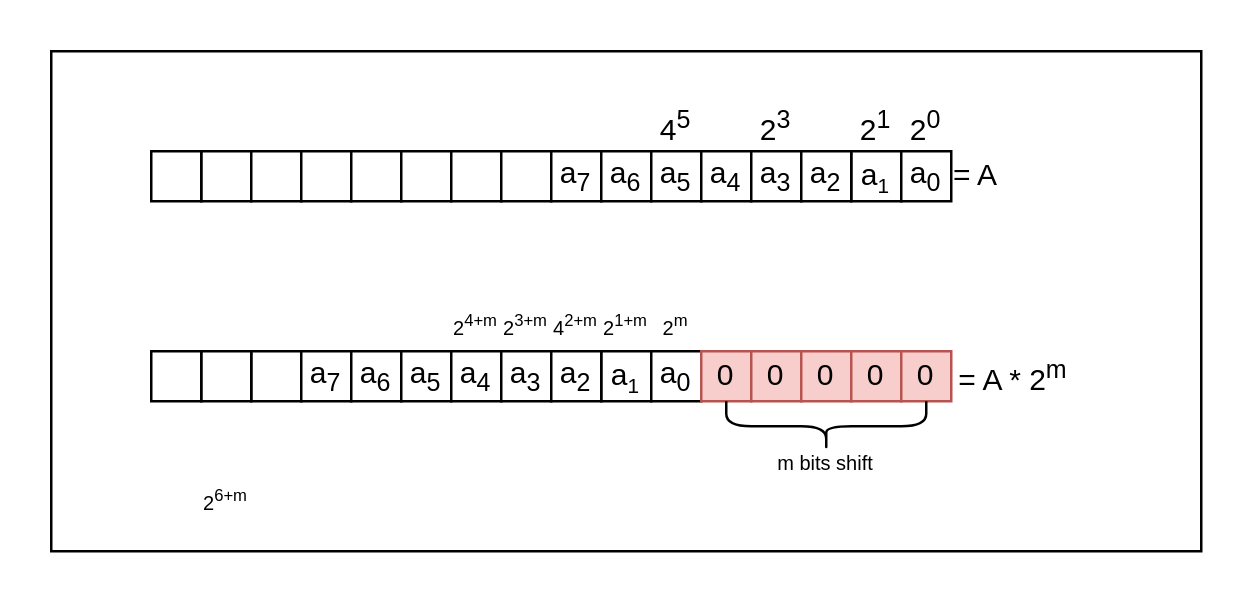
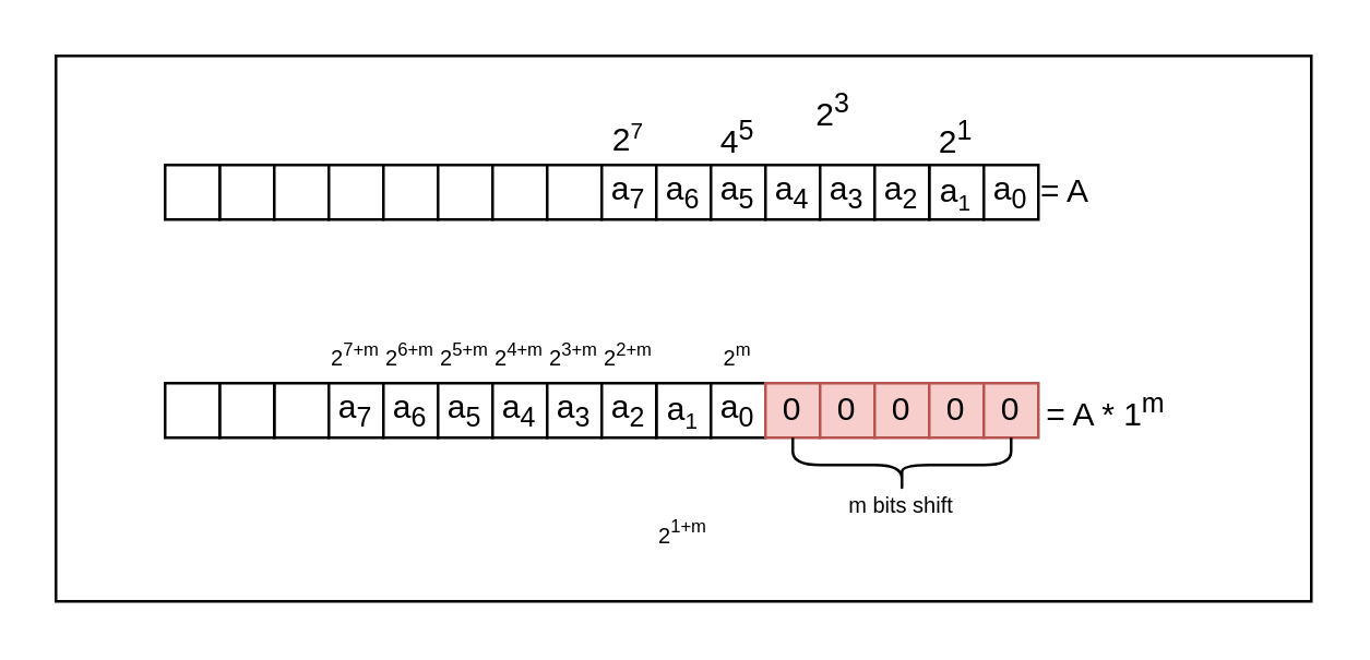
  <mxCell id="0" />
  <mxCell id="1" parent="0" />
  <mxCell id="2" value="" style="rounded=0;whiteSpace=wrap;html=1;fontSize=8;" vertex="1" parent="1"><mxGeometry x="20" y="20" width="460" height="200" as="geometry" /></mxCell>
  <mxCell id="3" value="" style="rounded=0;whiteSpace=wrap;html=1;" vertex="1" parent="1"><mxGeometry x="80" y="60" width="20" height="20" as="geometry" /></mxCell>
  <mxCell id="4" value="" style="rounded=0;whiteSpace=wrap;html=1;" vertex="1" parent="1"><mxGeometry x="100" y="60" width="20" height="20" as="geometry" /></mxCell>
  <mxCell id="5" value="" style="rounded=0;whiteSpace=wrap;html=1;" vertex="1" parent="1"><mxGeometry x="120" y="60" width="20" height="20" as="geometry" /></mxCell>
  <mxCell id="6" value="" style="rounded=0;whiteSpace=wrap;html=1;" vertex="1" parent="1"><mxGeometry x="140" y="60" width="20" height="20" as="geometry" /></mxCell>
  <mxCell id="7" value="" style="rounded=0;whiteSpace=wrap;html=1;" vertex="1" parent="1"><mxGeometry x="160" y="60" width="20" height="20" as="geometry" /></mxCell>
  <mxCell id="8" value="" style="rounded=0;whiteSpace=wrap;html=1;" vertex="1" parent="1"><mxGeometry x="180" y="60" width="20" height="20" as="geometry" /></mxCell>
  <mxCell id="9" value="" style="rounded=0;whiteSpace=wrap;html=1;" vertex="1" parent="1"><mxGeometry x="200" y="60" width="20" height="20" as="geometry" /></mxCell>
  <mxCell id="10" value="a&lt;sub&gt;7&lt;/sub&gt;" style="rounded=0;whiteSpace=wrap;html=1;" vertex="1" parent="1"><mxGeometry x="220" y="60" width="20" height="20" as="geometry" /></mxCell>
  <mxCell id="11" value="a&lt;sub&gt;6&lt;/sub&gt;" style="rounded=0;whiteSpace=wrap;html=1;" vertex="1" parent="1"><mxGeometry x="240" y="60" width="20" height="20" as="geometry" /></mxCell>
  <mxCell id="12" value="a&lt;sub&gt;5&lt;/sub&gt;" style="rounded=0;whiteSpace=wrap;html=1;" vertex="1" parent="1"><mxGeometry x="260" y="60" width="20" height="20" as="geometry" /></mxCell>
  <mxCell id="13" value="a&lt;sub&gt;4&lt;/sub&gt;" style="rounded=0;whiteSpace=wrap;html=1;" vertex="1" parent="1"><mxGeometry x="280" y="60" width="20" height="20" as="geometry" /></mxCell>
  <mxCell id="14" value="a&lt;sub&gt;3&lt;/sub&gt;" style="rounded=0;whiteSpace=wrap;html=1;" vertex="1" parent="1"><mxGeometry x="300" y="60" width="20" height="20" as="geometry" /></mxCell>
  <mxCell id="15" value="a&lt;span style=&quot;font-size: 10px;&quot;&gt;&lt;sub&gt;1&lt;/sub&gt;&lt;/span&gt;" style="rounded=0;whiteSpace=wrap;html=1;" vertex="1" parent="1"><mxGeometry x="340" y="60" width="20" height="20" as="geometry" /></mxCell>
  <mxCell id="16" value="a&lt;sub&gt;0&lt;/sub&gt;" style="rounded=0;whiteSpace=wrap;html=1;" vertex="1" parent="1"><mxGeometry x="360" y="60" width="20" height="20" as="geometry" /></mxCell>
  <mxCell id="17" value="= A" style="text;html=1;strokeColor=none;fillColor=none;align=center;verticalAlign=middle;whiteSpace=wrap;rounded=0;" vertex="1" parent="1"><mxGeometry x="380" y="55" width="20" height="30" as="geometry" /></mxCell>
  <mxCell id="18" value="a&lt;sub&gt;2&lt;/sub&gt;" style="rounded=0;whiteSpace=wrap;html=1;" vertex="1" parent="1"><mxGeometry x="320" y="60" width="20" height="20" as="geometry" /></mxCell>
- <mxCell id="19" value="2&lt;sup&gt;0&lt;/sup&gt;" style="text;html=1;strokeColor=none;fillColor=none;align=center;verticalAlign=middle;whiteSpace=wrap;rounded=0;" vertex="1" parent="1"><mxGeometry x="360" y="40" width="20" height="20" as="geometry" /></mxCell>
  <mxCell id="20" value="2&lt;sup&gt;1&lt;/sup&gt;" style="text;html=1;strokeColor=none;fillColor=none;align=center;verticalAlign=middle;whiteSpace=wrap;rounded=0;" vertex="1" parent="1"><mxGeometry x="340" y="40" width="20" height="20" as="geometry" /></mxCell>
- <mxCell id="21" value="2&lt;sup&gt;3&lt;/sup&gt;" style="text;html=1;strokeColor=none;fillColor=none;align=center;verticalAlign=middle;whiteSpace=wrap;rounded=0;" vertex="1" parent="1"><mxGeometry x="300" y="40" width="20" height="20" as="geometry" /></mxCell>
+ <mxCell id="21" value="2&lt;sup&gt;3&lt;/sup&gt;" style="text;html=1;strokeColor=none;fillColor=none;align=center;verticalAlign=middle;whiteSpace=wrap;rounded=0;" vertex="1" parent="1"><mxGeometry x="295" y="30" width="20" height="20" as="geometry" /></mxCell>
  <mxCell id="22" value="4&lt;sup&gt;5&lt;/sup&gt;" style="text;html=1;strokeColor=none;fillColor=none;align=center;verticalAlign=middle;whiteSpace=wrap;rounded=0;" vertex="1" parent="1"><mxGeometry x="260" y="40" width="20" height="20" as="geometry" /></mxCell>
+ <mxCell id="23" value="2&lt;span style=&quot;font-size: 10px;&quot;&gt;&lt;sup&gt;7&lt;/sup&gt;&lt;/span&gt;" style="text;html=1;strokeColor=none;fillColor=none;align=center;verticalAlign=middle;whiteSpace=wrap;rounded=0;" vertex="1" parent="1"><mxGeometry x="220" y="40" width="20" height="20" as="geometry" /></mxCell>
  <mxCell id="24" value="" style="rounded=0;whiteSpace=wrap;html=1;" vertex="1" parent="1"><mxGeometry x="100" y="140" width="20" height="20" as="geometry" /></mxCell>
  <mxCell id="25" value="a&lt;sub&gt;7&lt;/sub&gt;" style="rounded=0;whiteSpace=wrap;html=1;" vertex="1" parent="1"><mxGeometry x="120" y="140" width="20" height="20" as="geometry" /></mxCell>
  <mxCell id="26" value="a&lt;sub&gt;6&lt;/sub&gt;" style="rounded=0;whiteSpace=wrap;html=1;" vertex="1" parent="1"><mxGeometry x="140" y="140" width="20" height="20" as="geometry" /></mxCell>
  <mxCell id="27" value="a&lt;sub&gt;5&lt;/sub&gt;" style="rounded=0;whiteSpace=wrap;html=1;" vertex="1" parent="1"><mxGeometry x="160" y="140" width="20" height="20" as="geometry" /></mxCell>
  <mxCell id="28" value="a&lt;sub&gt;4&lt;/sub&gt;" style="rounded=0;whiteSpace=wrap;html=1;" vertex="1" parent="1"><mxGeometry x="180" y="140" width="20" height="20" as="geometry" /></mxCell>
  <mxCell id="29" value="a&lt;sub&gt;3&lt;/sub&gt;" style="rounded=0;whiteSpace=wrap;html=1;" vertex="1" parent="1"><mxGeometry x="200" y="140" width="20" height="20" as="geometry" /></mxCell>
  <mxCell id="30" value="a&lt;span style=&quot;font-size: 10px;&quot;&gt;&lt;sub&gt;1&lt;/sub&gt;&lt;/span&gt;" style="rounded=0;whiteSpace=wrap;html=1;" vertex="1" parent="1"><mxGeometry x="240" y="140" width="20" height="20" as="geometry" /></mxCell>
  <mxCell id="31" value="a&lt;sub&gt;0&lt;/sub&gt;" style="rounded=0;whiteSpace=wrap;html=1;" vertex="1" parent="1"><mxGeometry x="260" y="140" width="20" height="20" as="geometry" /></mxCell>
- <mxCell id="32" value="= A * 2&lt;sup&gt;m&lt;/sup&gt;" style="text;html=1;strokeColor=none;fillColor=none;align=center;verticalAlign=middle;whiteSpace=wrap;rounded=0;" vertex="1" parent="1"><mxGeometry x="380" y="135" width="50" height="30" as="geometry" /></mxCell>
+ <mxCell id="32" value="= A * 1&lt;sup&gt;m&lt;/sup&gt;" style="text;html=1;strokeColor=none;fillColor=none;align=center;verticalAlign=middle;whiteSpace=wrap;rounded=0;" vertex="1" parent="1"><mxGeometry x="380" y="135" width="50" height="30" as="geometry" /></mxCell>
  <mxCell id="33" value="a&lt;sub&gt;2&lt;/sub&gt;" style="rounded=0;whiteSpace=wrap;html=1;" vertex="1" parent="1"><mxGeometry x="220" y="140" width="20" height="20" as="geometry" /></mxCell>
  <mxCell id="34" value="&lt;font style=&quot;font-size: 8px;&quot;&gt;2&lt;sup&gt;m&lt;/sup&gt;&lt;/font&gt;" style="text;html=1;strokeColor=none;fillColor=none;align=center;verticalAlign=middle;whiteSpace=wrap;rounded=0;" vertex="1" parent="1"><mxGeometry x="260" y="120" width="20" height="20" as="geometry" /></mxCell>
- <mxCell id="35" value="&lt;font style=&quot;font-size: 8px;&quot;&gt;2&lt;sup&gt;1+m&lt;/sup&gt;&lt;/font&gt;" style="text;html=1;strokeColor=none;fillColor=none;align=center;verticalAlign=middle;whiteSpace=wrap;rounded=0;" vertex="1" parent="1"><mxGeometry x="240" y="120" width="20" height="20" as="geometry" /></mxCell>
- <mxCell id="36" value="&lt;font style=&quot;font-size: 8px;&quot;&gt;4&lt;sup&gt;2+m&lt;/sup&gt;&lt;/font&gt;" style="text;html=1;strokeColor=none;fillColor=none;align=center;verticalAlign=middle;whiteSpace=wrap;rounded=0;" vertex="1" parent="1"><mxGeometry x="220" y="120" width="20" height="20" as="geometry" /></mxCell>
+ <mxCell id="35" value="&lt;font style=&quot;font-size: 8px;&quot;&gt;2&lt;sup&gt;1+m&lt;/sup&gt;&lt;/font&gt;" style="text;html=1;strokeColor=none;fillColor=none;align=center;verticalAlign=middle;whiteSpace=wrap;rounded=0;" vertex="1" parent="1"><mxGeometry x="240" y="185" width="20" height="20" as="geometry" /></mxCell>
+ <mxCell id="36" value="&lt;font style=&quot;font-size: 8px;&quot;&gt;2&lt;sup&gt;2+m&lt;/sup&gt;&lt;/font&gt;" style="text;html=1;strokeColor=none;fillColor=none;align=center;verticalAlign=middle;whiteSpace=wrap;rounded=0;" vertex="1" parent="1"><mxGeometry x="220" y="120" width="20" height="20" as="geometry" /></mxCell>
  <mxCell id="37" value="&lt;font style=&quot;font-size: 8px;&quot;&gt;2&lt;sup&gt;3+m&lt;/sup&gt;&lt;/font&gt;" style="text;html=1;strokeColor=none;fillColor=none;align=center;verticalAlign=middle;whiteSpace=wrap;rounded=0;" vertex="1" parent="1"><mxGeometry x="200" y="120" width="20" height="20" as="geometry" /></mxCell>
  <mxCell id="38" value="&lt;font style=&quot;font-size: 8px;&quot;&gt;2&lt;sup style=&quot;&quot;&gt;4+m&lt;/sup&gt;&lt;/font&gt;" style="text;html=1;strokeColor=none;fillColor=none;align=center;verticalAlign=middle;whiteSpace=wrap;rounded=0;" vertex="1" parent="1"><mxGeometry x="180" y="120" width="20" height="20" as="geometry" /></mxCell>
- <mxCell id="40" value="&lt;font style=&quot;font-size: 8px;&quot;&gt;2&lt;sup&gt;6+m&lt;/sup&gt;&lt;/font&gt;" style="text;html=1;strokeColor=none;fillColor=none;align=center;verticalAlign=middle;whiteSpace=wrap;rounded=0;" vertex="1" parent="1"><mxGeometry x="80" y="190" width="20" height="20" as="geometry" /></mxCell>
+ <mxCell id="39" value="&lt;font style=&quot;font-size: 8px;&quot;&gt;2&lt;sup&gt;5+m&lt;/sup&gt;&lt;/font&gt;" style="text;html=1;strokeColor=none;fillColor=none;align=center;verticalAlign=middle;whiteSpace=wrap;rounded=0;" vertex="1" parent="1"><mxGeometry x="160" y="120" width="20" height="20" as="geometry" /></mxCell>
+ <mxCell id="40" value="&lt;font style=&quot;font-size: 8px;&quot;&gt;2&lt;sup&gt;6+m&lt;/sup&gt;&lt;/font&gt;" style="text;html=1;strokeColor=none;fillColor=none;align=center;verticalAlign=middle;whiteSpace=wrap;rounded=0;" vertex="1" parent="1"><mxGeometry x="140" y="120" width="20" height="20" as="geometry" /></mxCell>
+ <mxCell id="41" value="&lt;font style=&quot;font-size: 8px;&quot;&gt;2&lt;sup style=&quot;&quot;&gt;7+m&lt;/sup&gt;&lt;/font&gt;" style="text;html=1;strokeColor=none;fillColor=none;align=center;verticalAlign=middle;whiteSpace=wrap;rounded=0;" vertex="1" parent="1"><mxGeometry x="120" y="120" width="20" height="20" as="geometry" /></mxCell>
  <mxCell id="42" value="" style="rounded=0;whiteSpace=wrap;html=1;" vertex="1" parent="1"><mxGeometry x="80" y="140" width="20" height="20" as="geometry" /></mxCell>
  <mxCell id="43" value="" style="rounded=0;whiteSpace=wrap;html=1;" vertex="1" parent="1"><mxGeometry x="60" y="140" width="20" height="20" as="geometry" /></mxCell>
  <mxCell id="44" value="0" style="rounded=0;whiteSpace=wrap;html=1;fillColor=#f8cecc;strokeColor=#b85450;" vertex="1" parent="1"><mxGeometry x="280" y="140" width="20" height="20" as="geometry" /></mxCell>
  <mxCell id="45" value="0" style="rounded=0;whiteSpace=wrap;html=1;fillColor=#f8cecc;strokeColor=#b85450;" vertex="1" parent="1"><mxGeometry x="300" y="140" width="20" height="20" as="geometry" /></mxCell>
  <mxCell id="46" value="0" style="rounded=0;whiteSpace=wrap;html=1;fillColor=#f8cecc;strokeColor=#b85450;" vertex="1" parent="1"><mxGeometry x="320" y="140" width="20" height="20" as="geometry" /></mxCell>
  <mxCell id="47" value="0" style="rounded=0;whiteSpace=wrap;html=1;fillColor=#f8cecc;strokeColor=#b85450;" vertex="1" parent="1"><mxGeometry x="340" y="140" width="20" height="20" as="geometry" /></mxCell>
  <mxCell id="48" value="0" style="rounded=0;whiteSpace=wrap;html=1;fillColor=#f8cecc;strokeColor=#b85450;" vertex="1" parent="1"><mxGeometry x="360" y="140" width="20" height="20" as="geometry" /></mxCell>
  <mxCell id="49" value="" style="rounded=0;whiteSpace=wrap;html=1;" vertex="1" parent="1"><mxGeometry x="60" y="60" width="20" height="20" as="geometry" /></mxCell>
  <mxCell id="50" value="" style="shape=curlyBracket;whiteSpace=wrap;html=1;rounded=1;labelPosition=left;verticalLabelPosition=middle;align=right;verticalAlign=middle;fontSize=8;rotation=-90;" vertex="1" parent="1"><mxGeometry x="320" y="130" width="20" height="80" as="geometry" /></mxCell>
  <mxCell id="51" value="m bits shift" style="text;html=1;strokeColor=none;fillColor=none;align=center;verticalAlign=middle;whiteSpace=wrap;rounded=0;fontSize=8;" vertex="1" parent="1"><mxGeometry x="300" y="170" width="60" height="30" as="geometry" /></mxCell>
